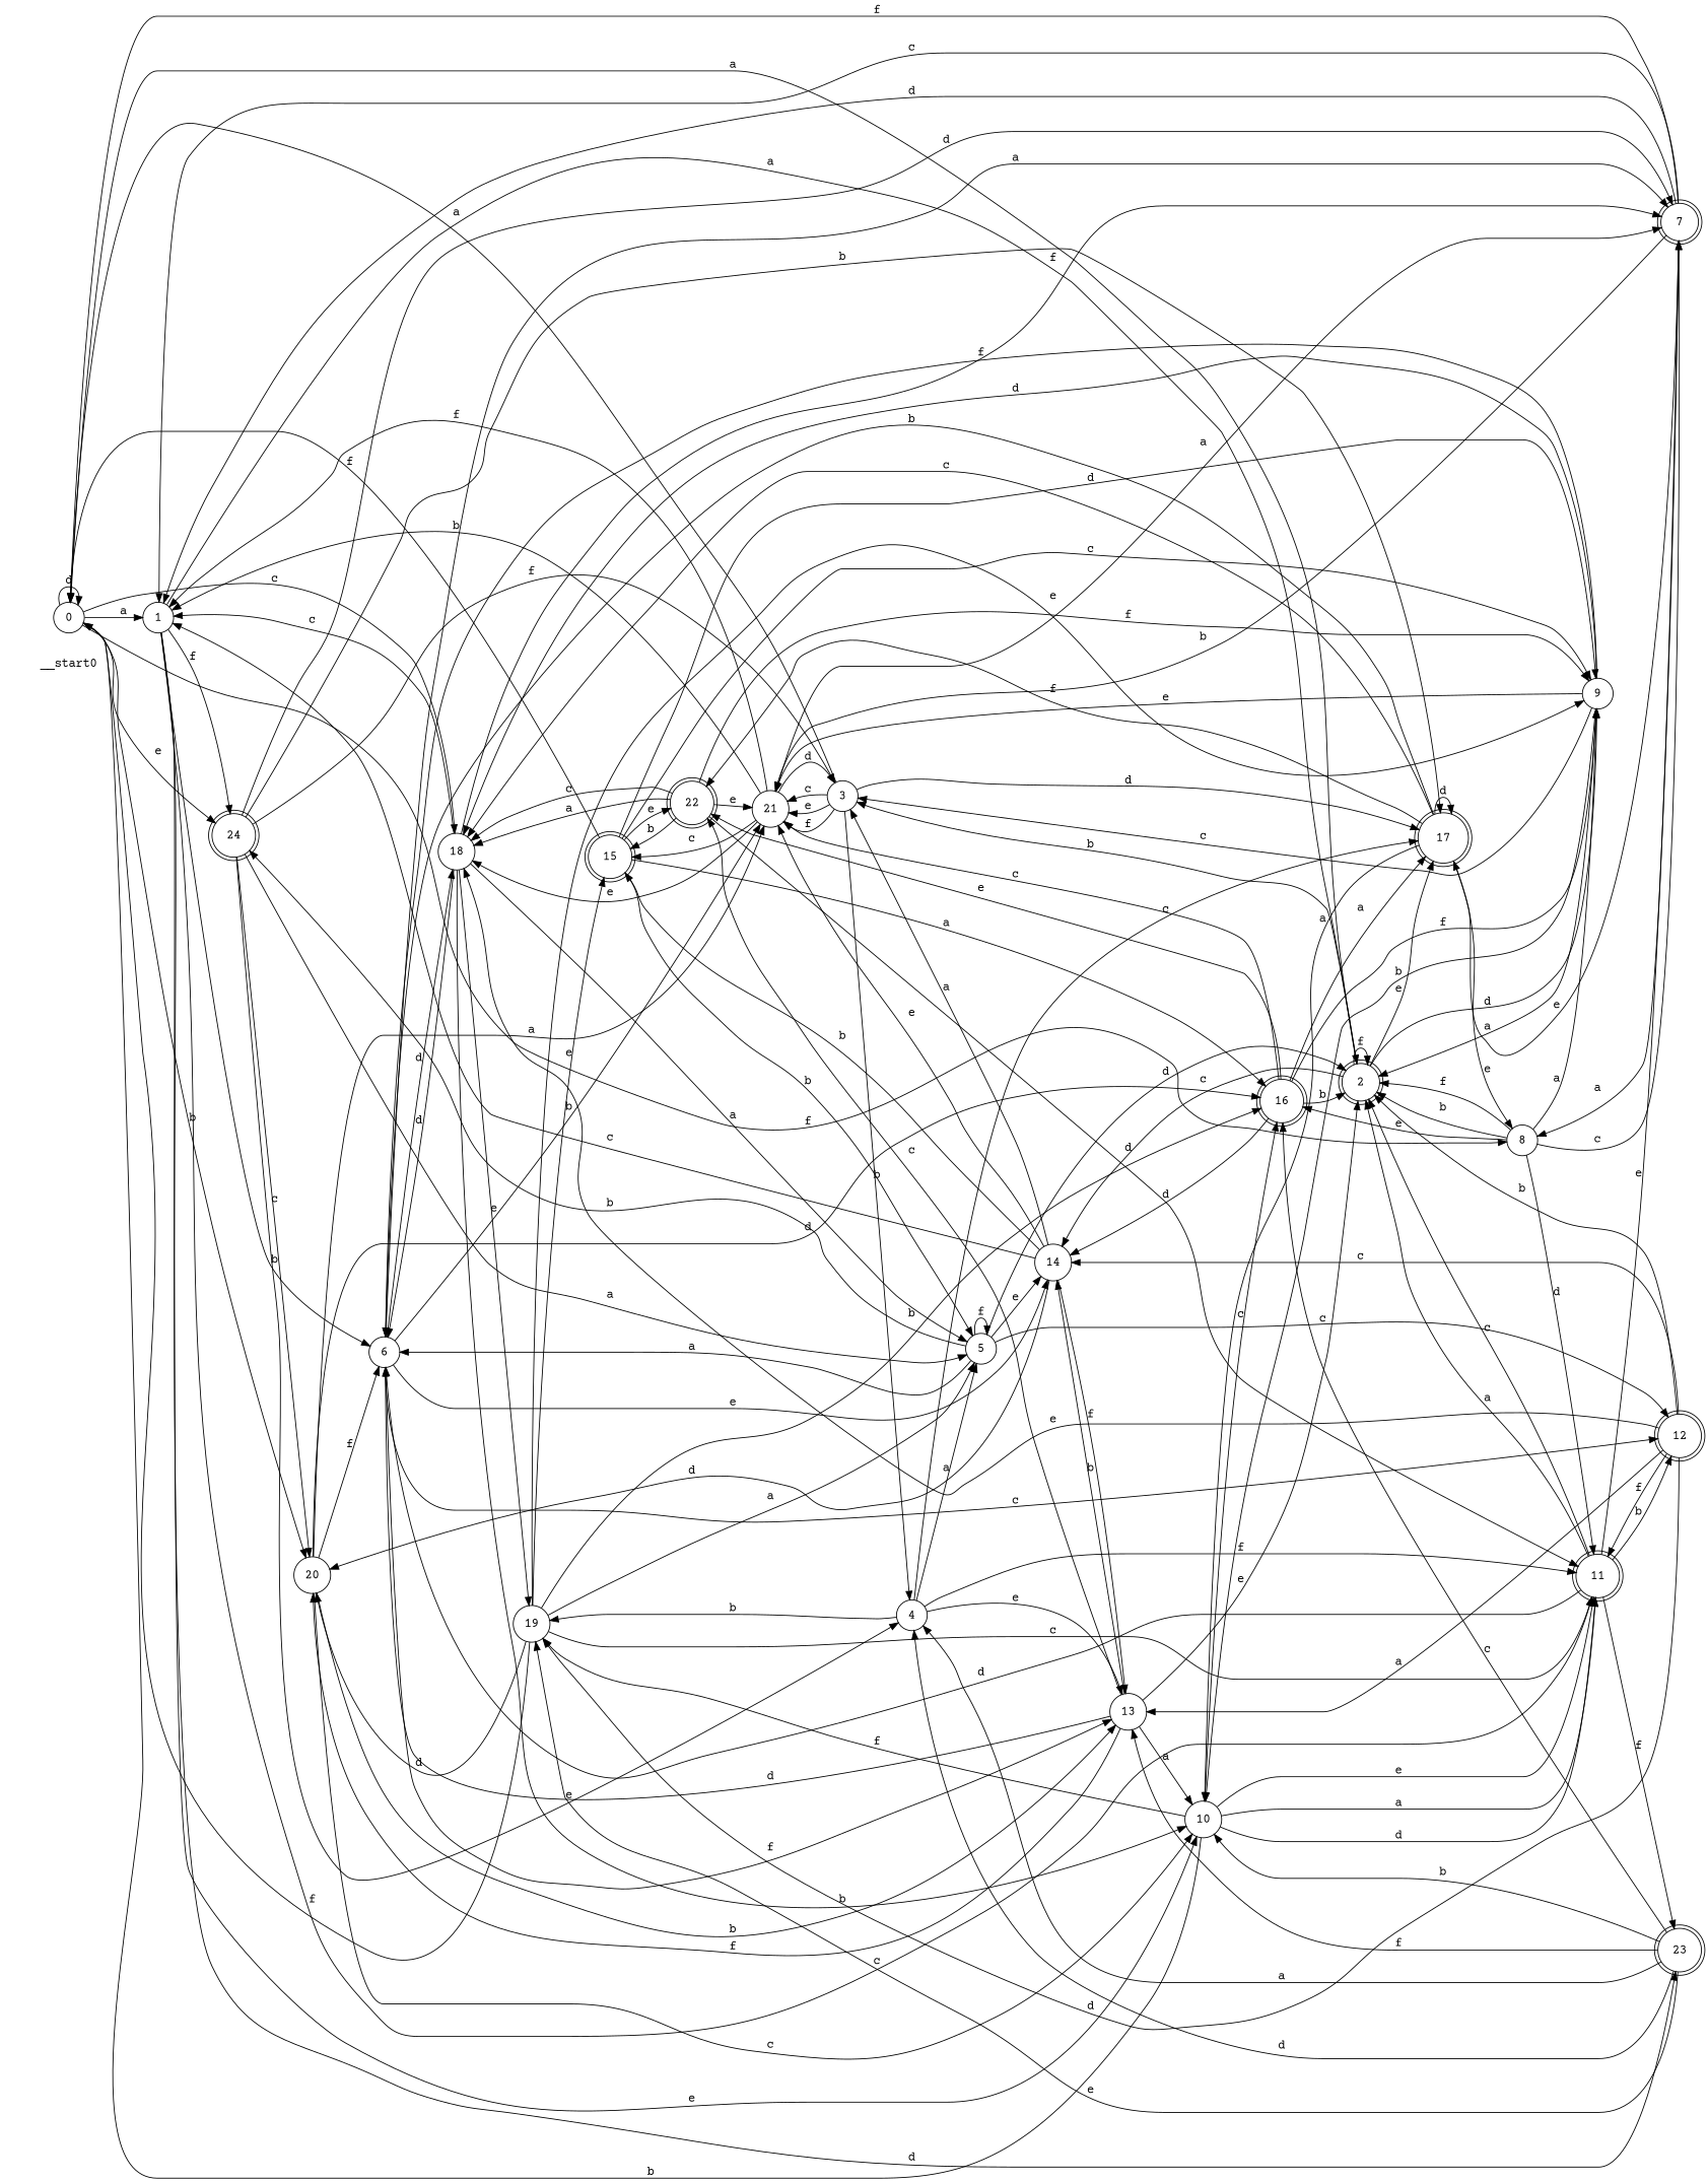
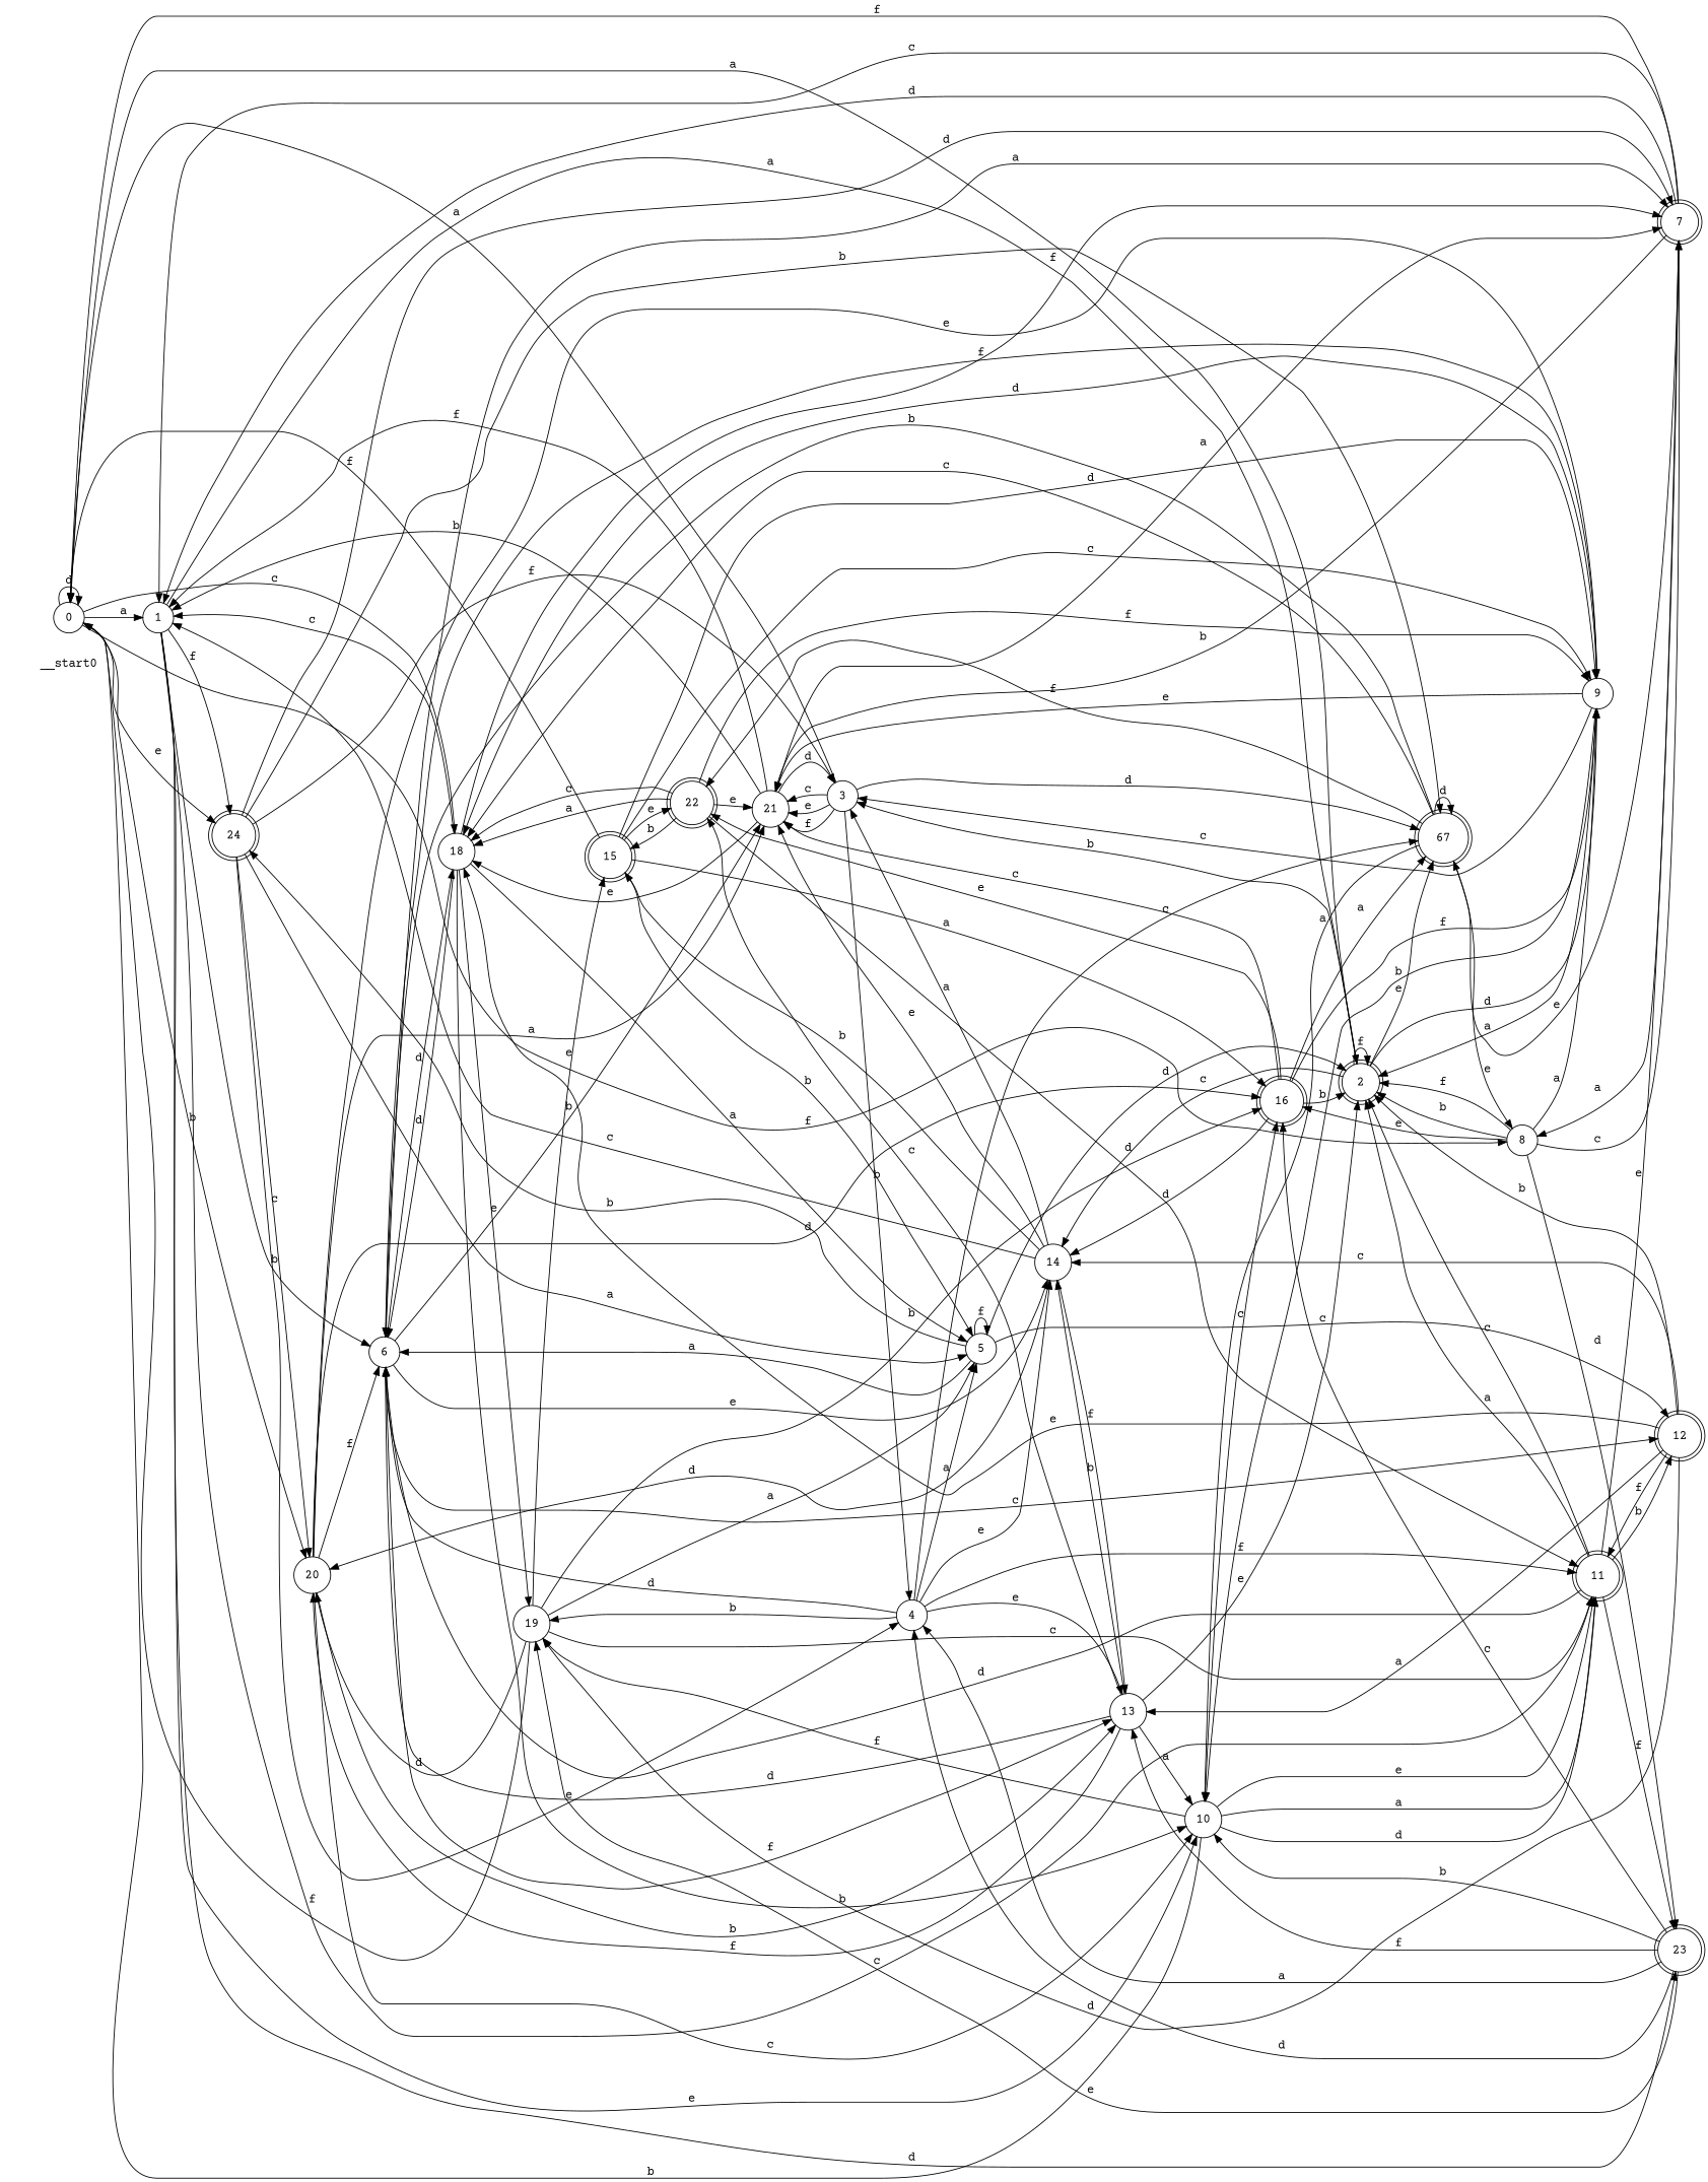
  digraph {
    fontname="Courier Prime"
    rankdir=LR
    node [fontname="Courier Prime" shape=circle color=black fillcolor=white style=filled]
    edge [fontname="Courier Prime"]
    __start0 [shape=none color="" fillcolor="" style=""]
    n2 [label=0]
    n3 [label=1]
    n4 [label=8]
    n5 [label=18]
    n6 [label=20]
    n7 [label=24 shape=doublecircle style="rounded,filled"]
    n8 [label=2 shape=doublecircle style="rounded,filled"]
    n9 [label=6]
    n10 [label=10]
    n11 [label=11 shape=doublecircle style="rounded,filled"]
    n12 [label=23 shape=doublecircle style="rounded,filled"]
    n13 [label=9]
    n14 [label=7 shape=doublecircle style="rounded,filled"]
    n15 [label=16 shape=doublecircle style="rounded,filled"]
    n16 [label=5]
    n17 [label=19]
    n18 [label=21]
    n19 [label=13]
    n20 [label=3]
-   n21 [label=17 shape=doublecircle style="rounded,filled"]
+   n21 [label=67 shape=doublecircle style="rounded,filled"]
    n22 [label=4]
    n23 [label=14]
    n24 [label=12 shape=doublecircle style="rounded,filled"]
    n25 [label=15 shape=doublecircle style="rounded,filled"]
    n26 [label=22 shape=doublecircle style="rounded,filled"]
    n2 -> n2 [label=d]
    n2 -> n3 [label=a]
    n2 -> n4 [label=f]
    n2 -> n5 [label=c]
    n2 -> n6 [label=b]
    n2 -> n7 [label=e]
    n3 -> n7 [label=f]
    n3 -> n8 [label=a]
    n3 -> n9 [label=b]
    n3 -> n10 [label=e]
    n3 -> n11 [label=c]
    n3 -> n12 [label=d]
    n4 -> n8 [label=b]
    n4 -> n8 [label=f]
-   n4 -> n11 [label=d]
+   n4 -> n12 [label=d]
    n4 -> n13 [label=a]
    n4 -> n14 [label=c]
    n4 -> n15 [label=e]
    n5 -> n3 [label=c]
    n5 -> n9 [label=d]
    n5 -> n10 [label=b]
    n5 -> n14 [label=f]
    n5 -> n16 [label=a]
    n5 -> n17 [label=e]
    n6 -> n9 [label=f]
    n6 -> n10 [label=c]
-   n17 -> n13 [label=e]
+   n6 -> n13 [label=e]
    n6 -> n15 [label=d]
    n6 -> n18 [label=a]
    n6 -> n19 [label=b]
    n7 -> n6 [label=c]
    n7 -> n14 [label=d]
    n7 -> n16 [label=a]
    n7 -> n20 [label=f]
    n7 -> n21 [label=b]
    n7 -> n22 [label=e]
    n8 -> n2 [label=a]
    n8 -> n8 [label=f]
    n8 -> n13 [label=d]
    n8 -> n20 [label=b]
    n8 -> n21 [label=e]
    n8 -> n23 [label=c]
    n9 -> n5 [label=d]
    n9 -> n14 [label=a]
    n9 -> n18 [label=b]
    n9 -> n19 [label=f]
    n9 -> n23 [label=e]
    n9 -> n24 [label=c]
    n10 -> n2 [label=b]
    n10 -> n11 [label=a]
    n10 -> n11 [label=d]
    n10 -> n11 [label=e]
    n10 -> n15 [label=c]
    n10 -> n17 [label=f]
    n11 -> n8 [label=a]
    n11 -> n8 [label=c]
    n11 -> n9 [label=d]
    n11 -> n12 [label=f]
    n11 -> n14 [label=e]
    n11 -> n24 [label=b]
    n12 -> n10 [label=b]
    n12 -> n15 [label=c]
    n12 -> n17 [label=e]
    n12 -> n19 [label=f]
    n12 -> n22 [label=a]
    n12 -> n22 [label=d]
    n13 -> n5 [label=d]
    n13 -> n8 [label=a]
    n13 -> n9 [label=f]
    n13 -> n10 [label=b]
    n13 -> n18 [label=e]
    n13 -> n20 [label=c]
    n14 -> n2 [label=f]
    n14 -> n3 [label=c]
    n14 -> n3 [label=d]
    n14 -> n4 [label=a]
    n14 -> n18 [label=b]
    n14 -> n21 [label=e]
    n15 -> n8 [label=b]
    n15 -> n13 [label=f]
    n15 -> n18 [label=c]
    n15 -> n21 [label=a]
    n15 -> n23 [label=d]
    n15 -> n26 [label=e]
    n16 -> n7 [label=b]
    n16 -> n8 [label=d]
    n16 -> n9 [label=a]
    n16 -> n16 [label=f]
    n16 -> n24 [label=c]
    n17 -> n2 [label=f]
    n17 -> n6 [label=d]
    n17 -> n11 [label=c]
    n17 -> n15 [label=b]
    n17 -> n16 [label=a]
    n17 -> n25 [label=e]
    n18 -> n3 [label=b]
    n18 -> n3 [label=f]
    n18 -> n5 [label=e]
    n18 -> n14 [label=a]
    n18 -> n20 [label=d]
-   n18 -> n25 [label=c]
    n19 -> n6 [label=f]
    n19 -> n8 [label=e]
    n19 -> n9 [label=d]
    n19 -> n10 [label=a]
    n19 -> n23 [label=b]
    n19 -> n26 [label=c]
    n20 -> n2 [label=a]
    n20 -> n18 [label=c]
    n20 -> n18 [label=e]
    n20 -> n18 [label=f]
    n20 -> n21 [label=d]
    n20 -> n22 [label=b]
    n21 -> n4 [label=e]
    n21 -> n5 [label=c]
    n21 -> n9 [label=b]
    n21 -> n10 [label=a]
    n21 -> n21 [label=d]
    n21 -> n26 [label=f]
+   n22 -> n9 [label=d]
    n22 -> n11 [label=f]
    n22 -> n16 [label=a]
    n22 -> n17 [label=b]
    n22 -> n19 [label=e]
    n22 -> n21 [label=c]
-   n16 -> n23 [label=e]
+   n22 -> n23 [label=e]
    n23 -> n3 [label=c]
    n23 -> n6 [label=d]
    n23 -> n18 [label=e]
    n23 -> n19 [label=f]
    n23 -> n20 [label=a]
    n23 -> n25 [label=b]
    n24 -> n5 [label=e]
    n24 -> n8 [label=b]
    n24 -> n11 [label=f]
    n24 -> n17 [label=d]
    n24 -> n19 [label=a]
    n24 -> n23 [label=c]
    n25 -> n2 [label=f]
    n25 -> n13 [label=c]
    n25 -> n13 [label=d]
    n25 -> n15 [label=a]
    n25 -> n16 [label=b]
    n25 -> n26 [label=e]
    n26 -> n5 [label=a]
    n26 -> n5 [label=c]
    n26 -> n11 [label=d]
    n26 -> n13 [label=f]
    n26 -> n18 [label=e]
    n26 -> n25 [label=b]
  }
